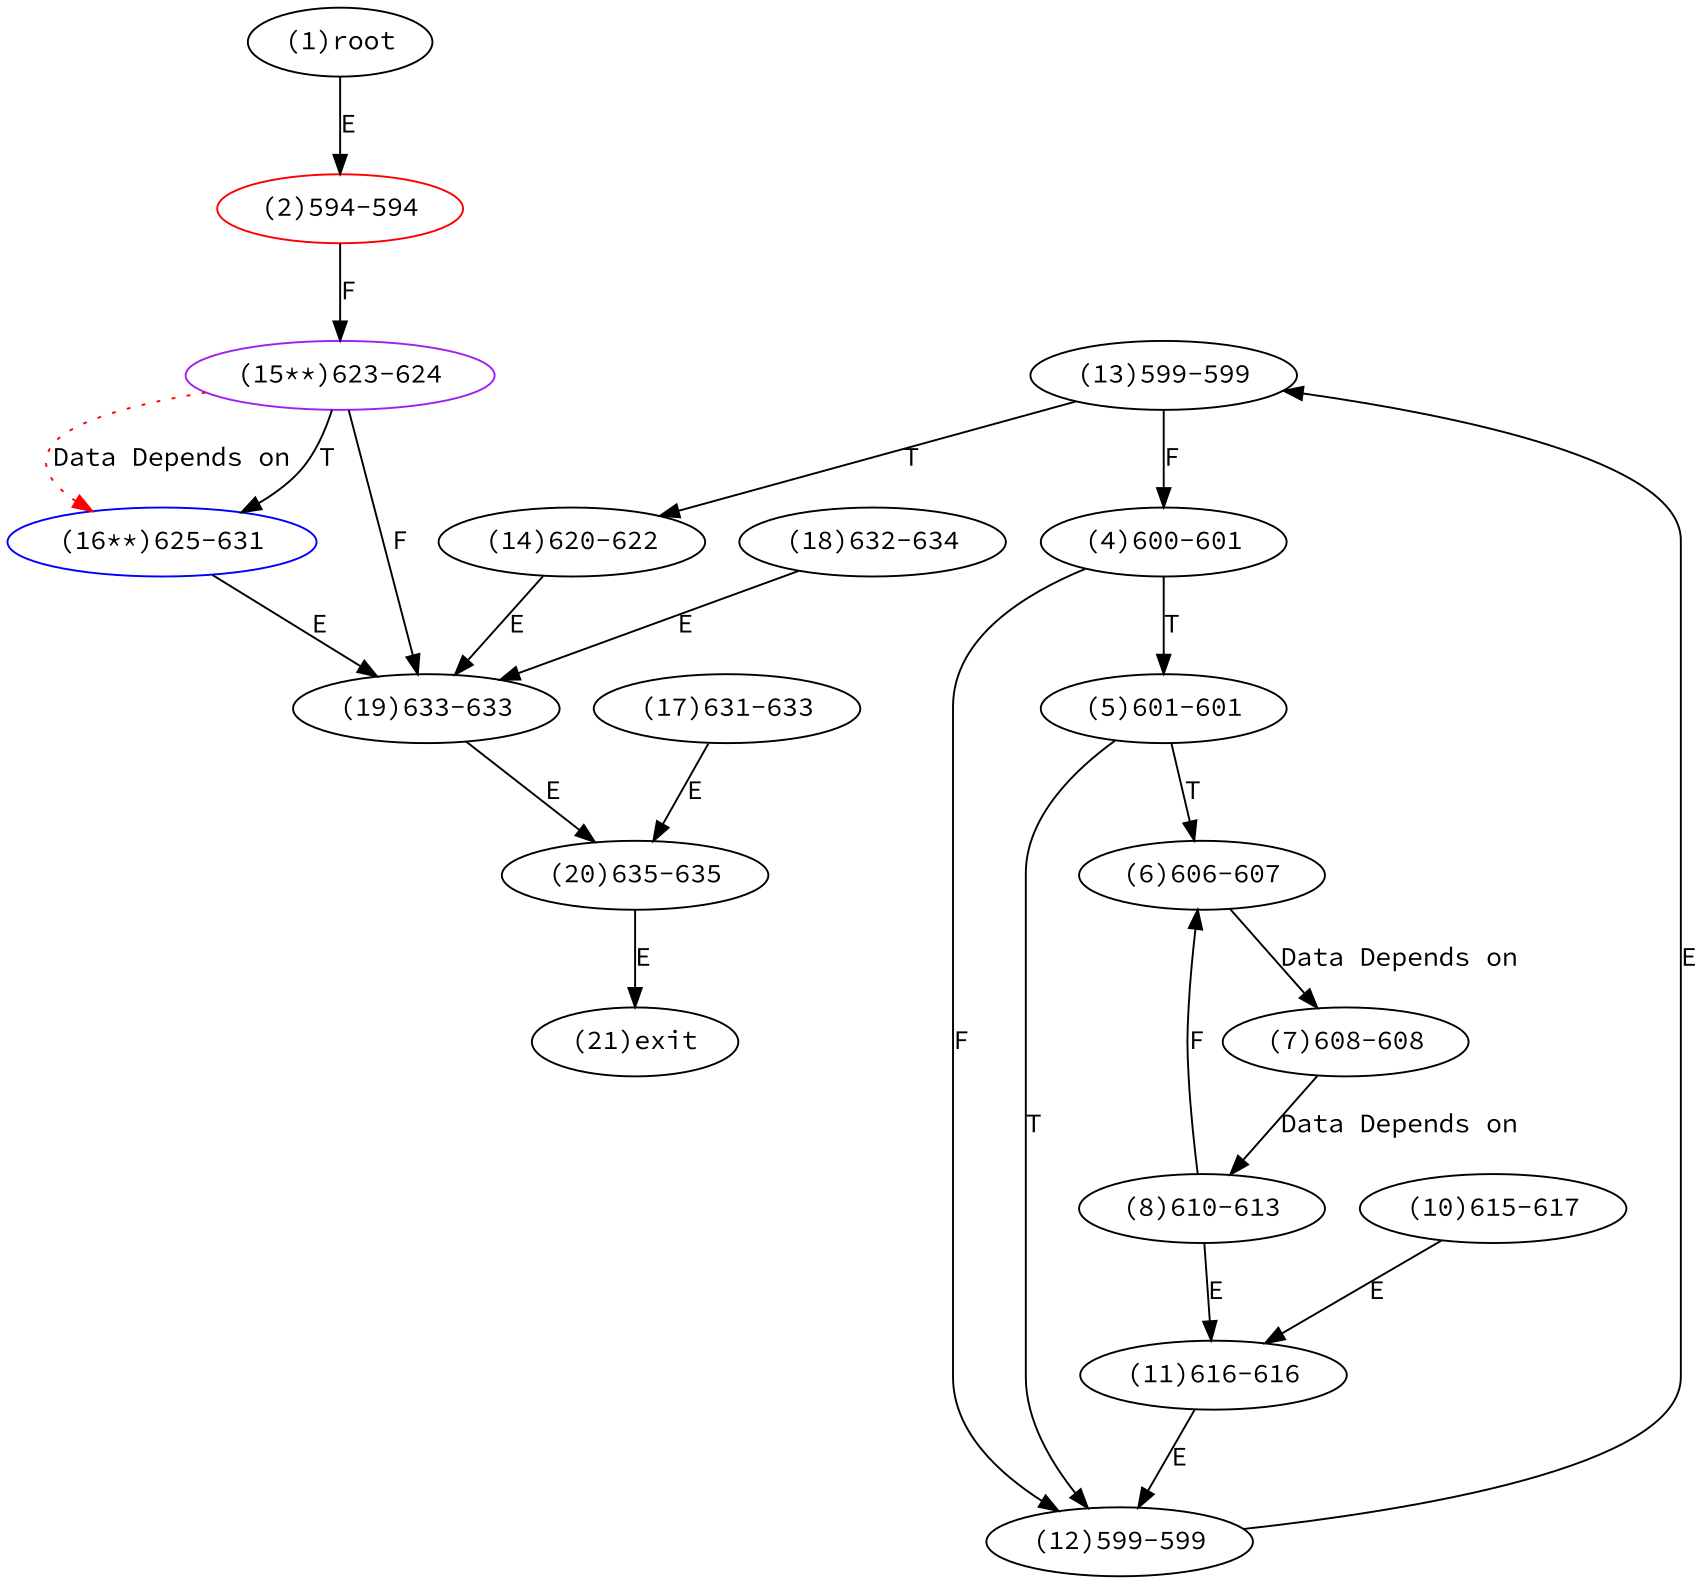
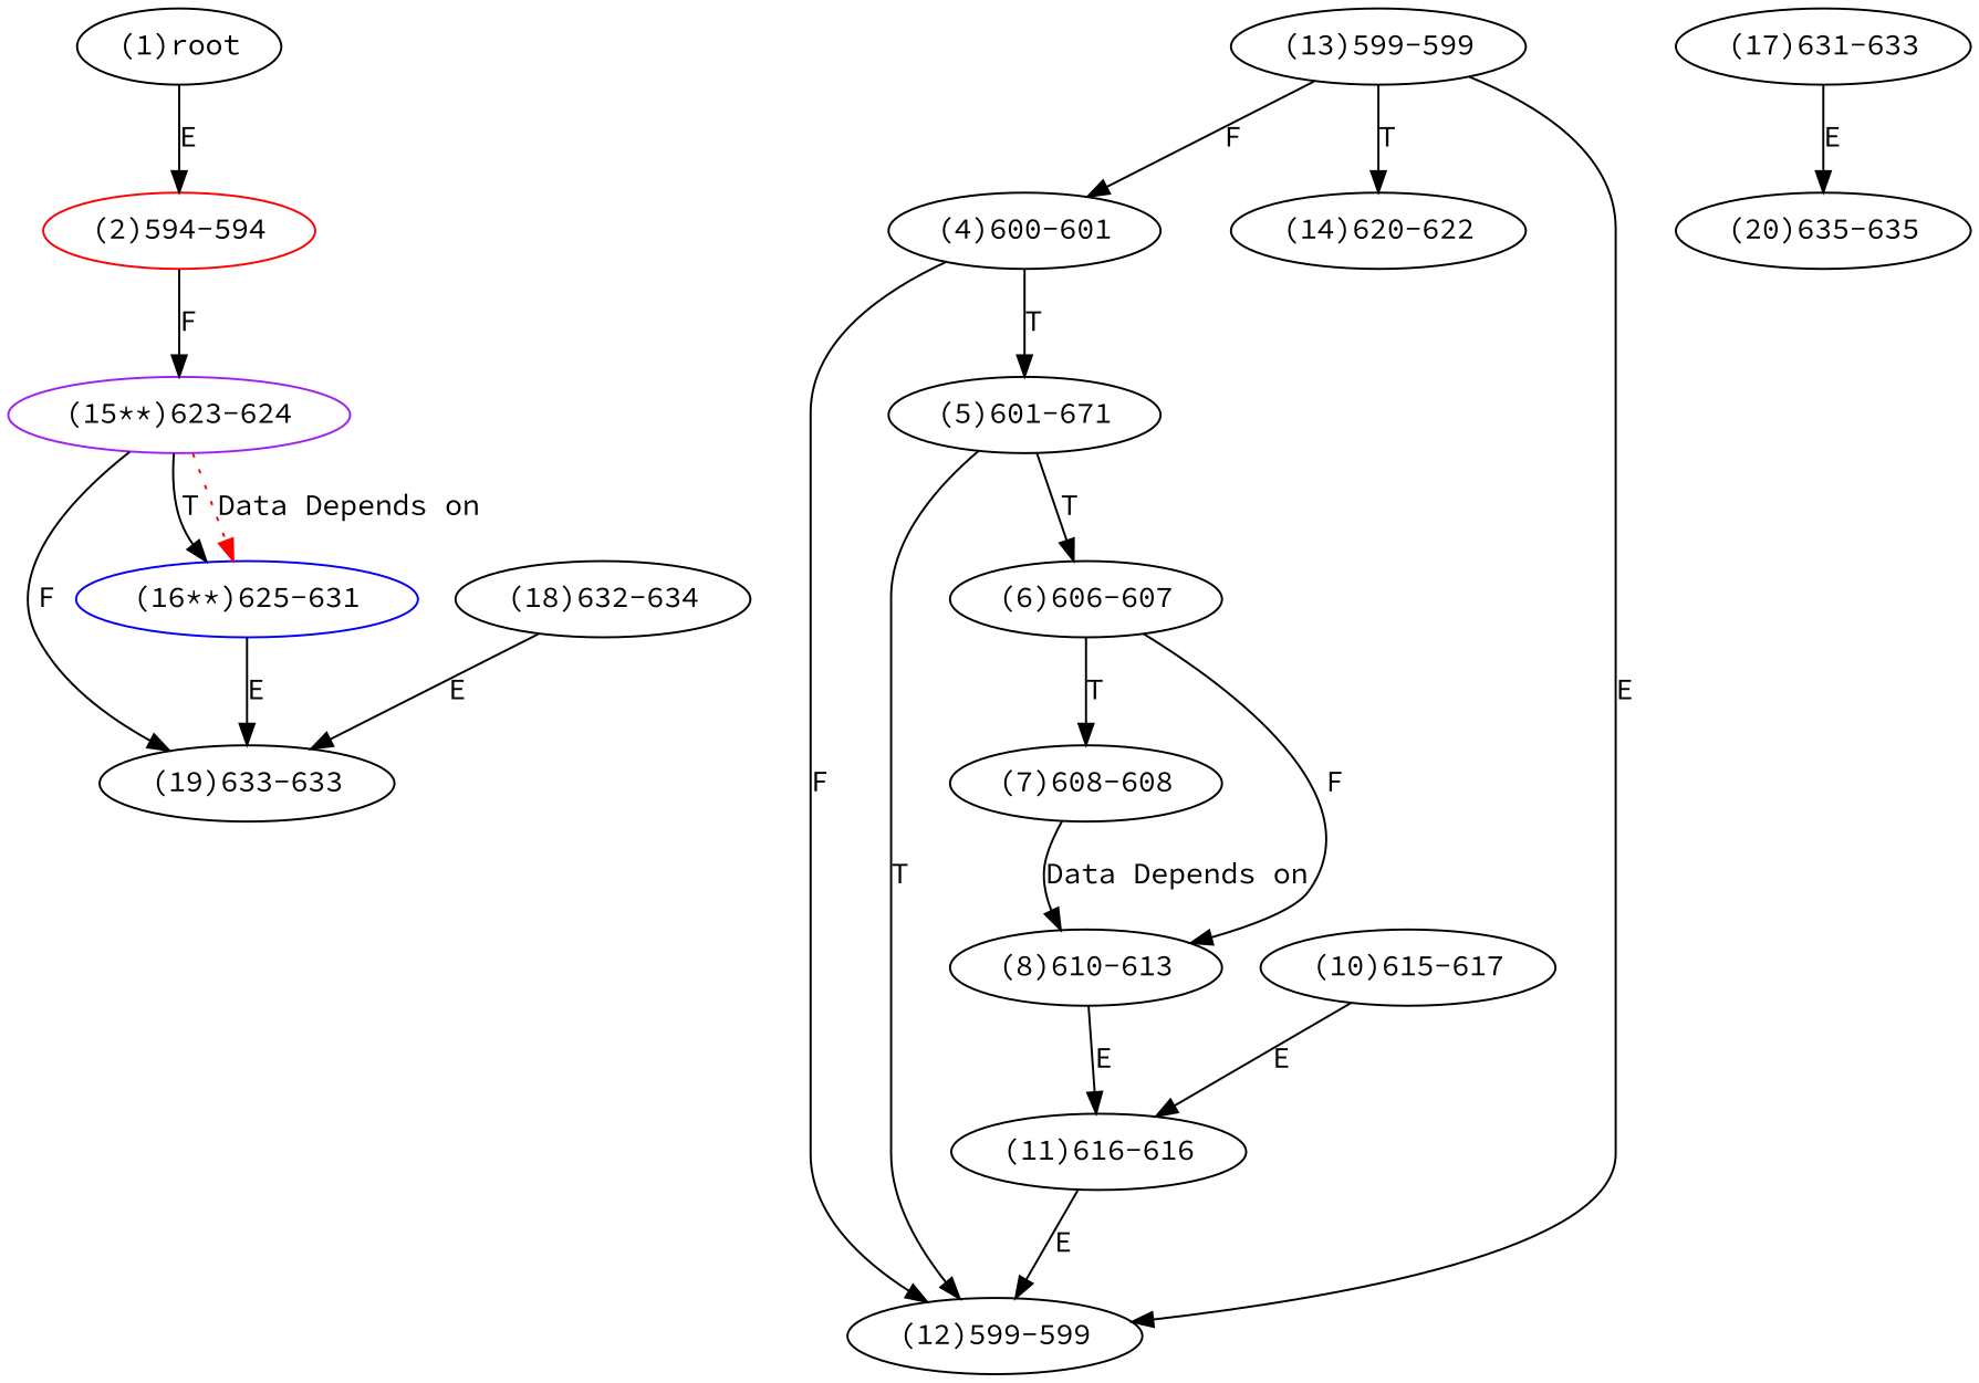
  digraph {
    fontname="Source Code Pro"
    node [fontname="Source Code Pro"]
    edge [fontname="Source Code Pro"]
    n1 [label="(1)root"]
    n2 [color=red label="(2)594-594"]
    n3 [color=purple label="(15**)623-624"]
    n4 [label="(19)633-633"]
    n5 [color=blue label="(16**)625-631"]
    n6 [label="(13)599-599"]
    n7 [label="(4)600-601"]
    n8 [label="(14)620-622"]
-   n9 [label="(5)601-601"]
+   n9 [label="(5)601-671"]
    n10 [label="(12)599-599"]
    n11 [label="(6)606-607"]
    n12 [label="(7)608-608"]
    n13 [label="(8)610-613"]
    n14 [label="(11)616-616"]
    n15 [label="(10)615-617"]
    n16 [label="(20)635-635"]
    n17 [label="(17)631-633"]
-   n18 [label="(21)exit"]
    n19 [label="(18)632-634"]
    n1 -> n2 [label=E]
    n2 -> n3 [label=F]
    n3 -> n4 [label=F]
    n3 -> n5 [label=T]
    n3 -> n5 [color=red label="Data Depends on" style=dotted]
-   n4 -> n16 [label=E]
    n5 -> n4 [label=E]
    n6 -> n7 [label=F]
    n6 -> n8 [label=T]
    n7 -> n9 [label=T]
    n7 -> n10 [label=F]
-   n8 -> n4 [label=E]
    n9 -> n10 [label=T]
    n9 -> n11 [label=T]
-   n10 -> n6 [label=E]
-   n11 -> n12 [label="Data Depends on"]
-   n13 -> n11 [label=F]
+   n6 -> n10 [label=E]
+   n11 -> n12 [label=T]
+   n11 -> n13 [label=F]
    n12 -> n13 [label="Data Depends on"]
    n13 -> n14 [label=E]
    n14 -> n10 [label=E]
    n15 -> n14 [label=E]
-   n16 -> n18 [label=E]
    n17 -> n16 [label=E]
    n19 -> n4 [label=E]
  }
